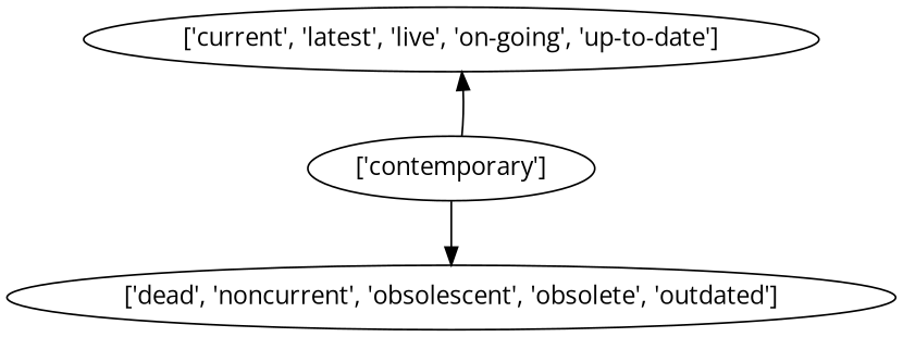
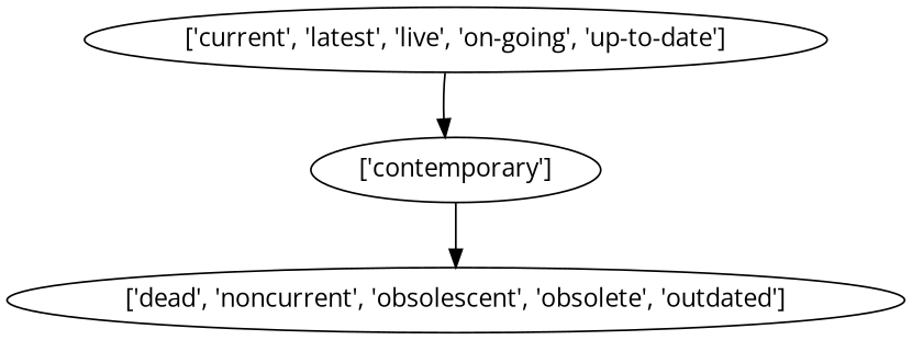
  strict digraph {
    fontname="Open Sans"
    node [fontname="Open Sans"]
    edge [fontname="Open Sans"]
    "['current', 'latest', 'live', 'on-going', 'up-to-date']"
    "['contemporary']"
    "['dead', 'noncurrent', 'obsolescent', 'obsolete', 'outdated']"
-   "['contemporary']" -> "['current', 'latest', 'live', 'on-going', 'up-to-date']"
+   "['current', 'latest', 'live', 'on-going', 'up-to-date']" -> "['contemporary']"
    "['contemporary']" -> "['dead', 'noncurrent', 'obsolescent', 'obsolete', 'outdated']"
  }
